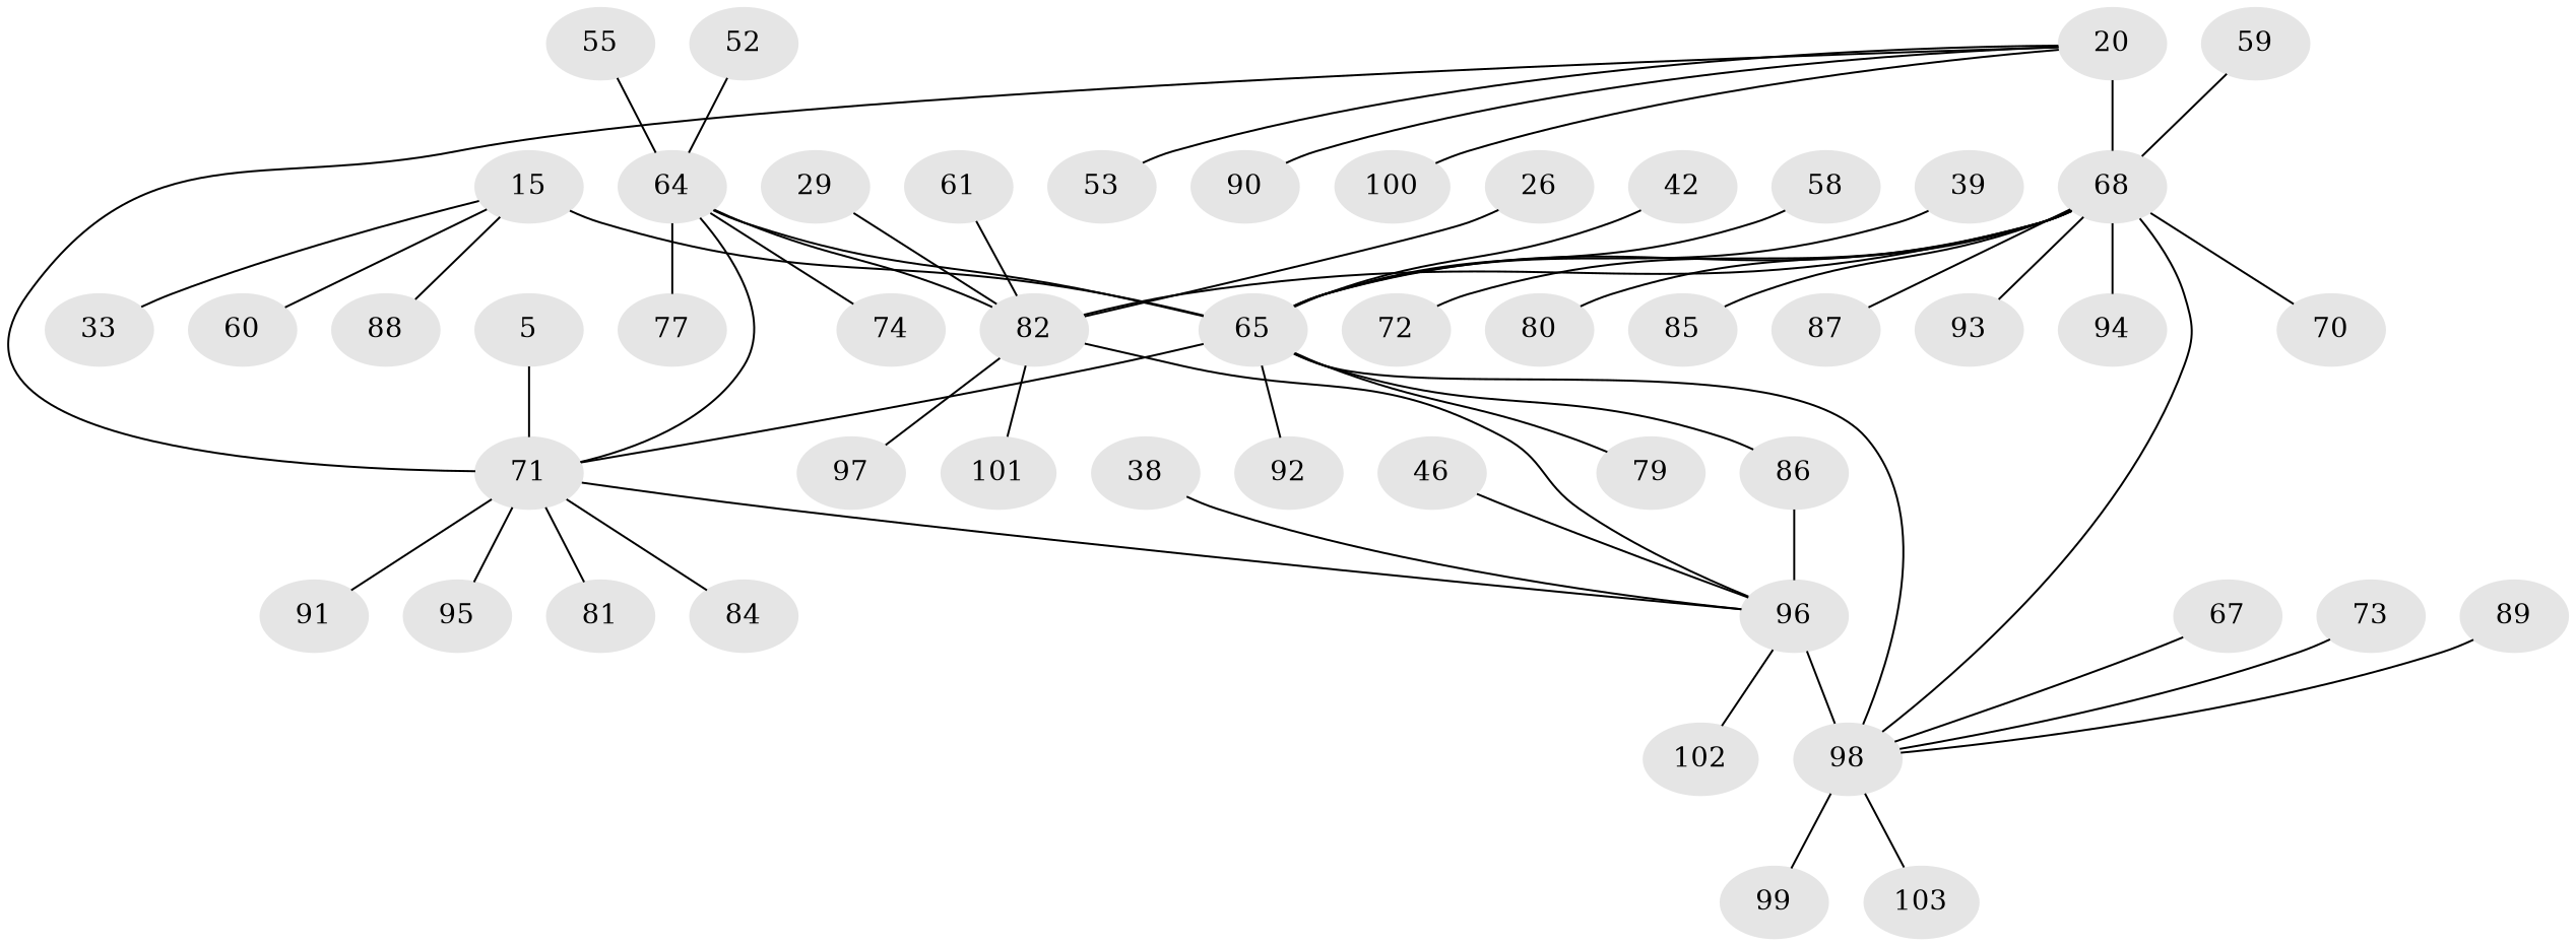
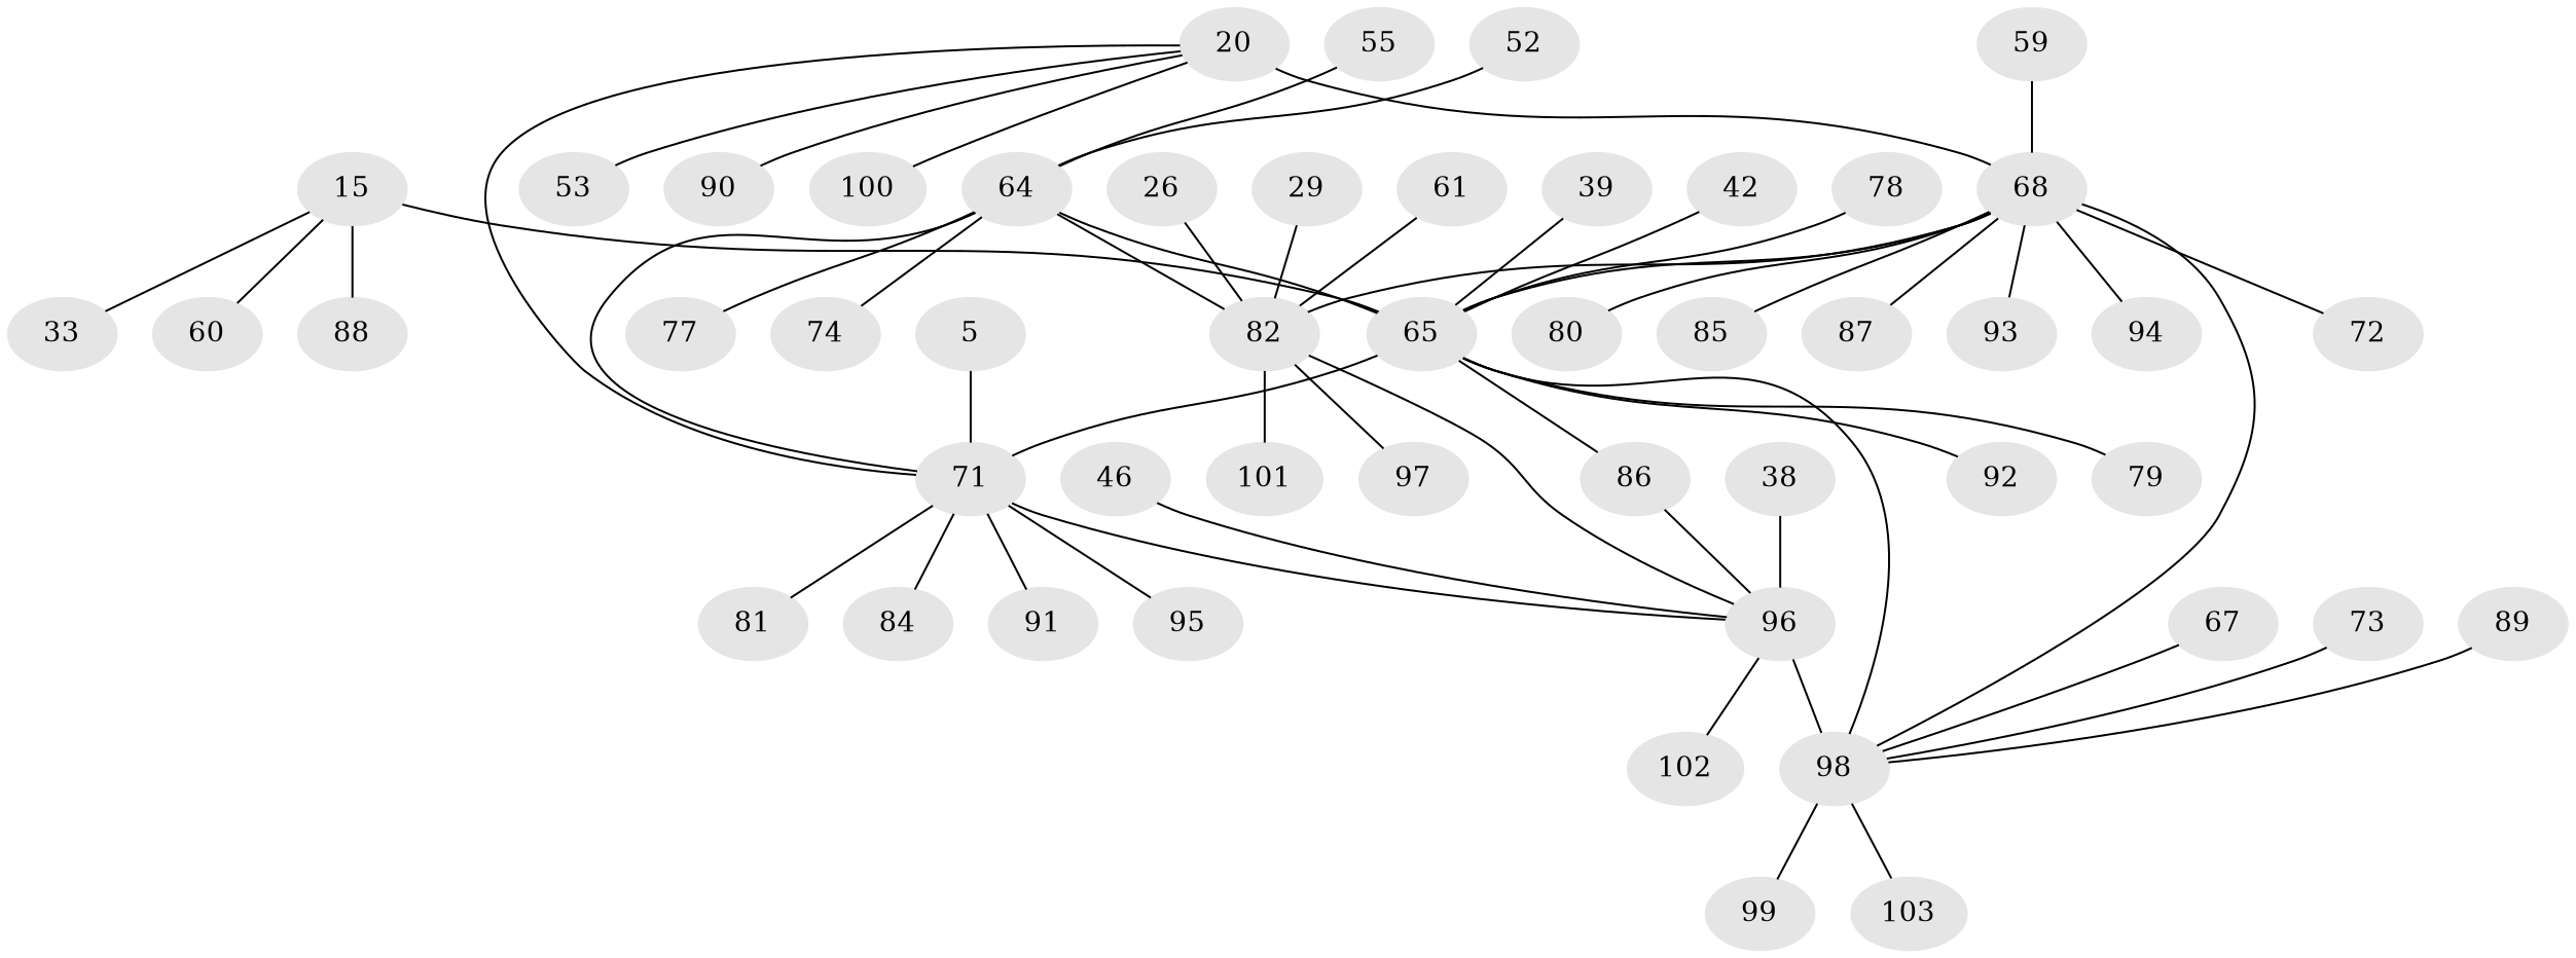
  graph {
    node [color=gray90 style=filled]
    5 [super="+1"]
    n2 [label=71 super="+50+66+4+28+35+49+62+76"]
    96 [super="+10"]
    81
    84
    91
    95 [super="+83"]
    15 [super="+12"]
    33
    60 [super="+42"]
    n11 [label=65 super="+14"]
    88
    98 [super="+65"]
    79
    86 [super="+63"]
    92
    20 [super="+19"]
    53
    68 [super="+40+18+52"]
    90
    100
    82 [super="+71+22+25"]
-   70
    72
    80
    85
    87
    93
    94
    97
    101
    26
    29
    102
    38
    39
    46
    n38 [label=42]
    64 [super="+24+43"]
    74
    77
    55
    n43 [label=52]
-   58
+   58 [label=78]
    59
    61
    99
    103
    67
    73 [super="+41"]
    89 [super="+32"]
    5 -- n2 [weight=6]
    n2 -- 96
    n2 -- 81
    n2 -- 84
    n2 -- 91
    n2 -- 95
    96 -- 98 [weight=6]
    96 -- 102
    15 -- 33
    15 -- 60
    15 -- n11 [weight=6]
    15 -- 88
    n11 -- n2 [weight=2]
    n11 -- 98
    n11 -- 79
    n11 -- 86
    n11 -- 92
    98 -- 99
    98 -- 103
    86 -- 96
    20 -- n2
    20 -- 53
    20 -- 68 [weight=6]
    20 -- 90
    20 -- 100
    68 -- n11 [weight=3]
    68 -- 98
    68 -- 82 [weight=4]
-   68 -- 70
    68 -- 72
    68 -- 80
    68 -- 85
    68 -- 87
    68 -- 93
    68 -- 94
    82 -- 96
    82 -- 97
    82 -- 101
    26 -- 82
    29 -- 82
    38 -- 96
    39 -- n11
    46 -- 96
    n38 -- n11
    64 -- n2
    64 -- n11
    64 -- 82 [weight=7]
    64 -- 74
    64 -- 77
    55 -- 64
    n43 -- 64
    58 -- n11
    59 -- 68
    61 -- 82
    67 -- 98
    73 -- 98
    89 -- 98
  }
